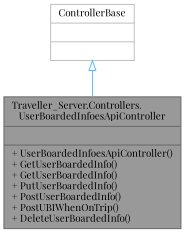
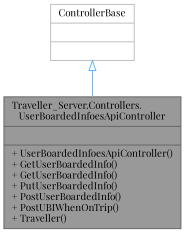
  digraph {
    fontname="Playfair Display"
    node [fontname="Playfair Display" fontsize=10 shape=record style=filled]
-   n1 [color=gray40 fillcolor=grey60 fontcolor=black height=0.2 label="{Traveller_Server.Controllers.\lUserBoardedInfoesApiController\n||+ UserBoardedInfoesApiController()\l+ GetUserBoardedInfo()\l+ GetUserBoardedInfo()\l+ PutUserBoardedInfo()\l+ PostUserBoardedInfo()\l+ PostUBIWhenOnTrip()\l+ DeleteUserBoardedInfo()\l}" width=0.4]
+   n1 [color=gray40 fillcolor=grey60 fontcolor=black height=0.2 label="{Traveller_Server.Controllers.\lUserBoardedInfoesApiController\n||+ UserBoardedInfoesApiController()\l+ GetUserBoardedInfo()\l+ GetUserBoardedInfo()\l+ PutUserBoardedInfo()\l+ PostUserBoardedInfo()\l+ PostUBIWhenOnTrip()\l+ Traveller()\l}" width=0.4]
    n2 [color=grey75 fillcolor=white height=0.2 label="{ControllerBase\n||}" width=0.4]
    n2 -> n1 [arrowtail=onormal color=steelblue1 dir=back fontname="Playfair Display" fontsize=10 labelfontname=Helvetica labelfontsize=10 style=solid]
  }
